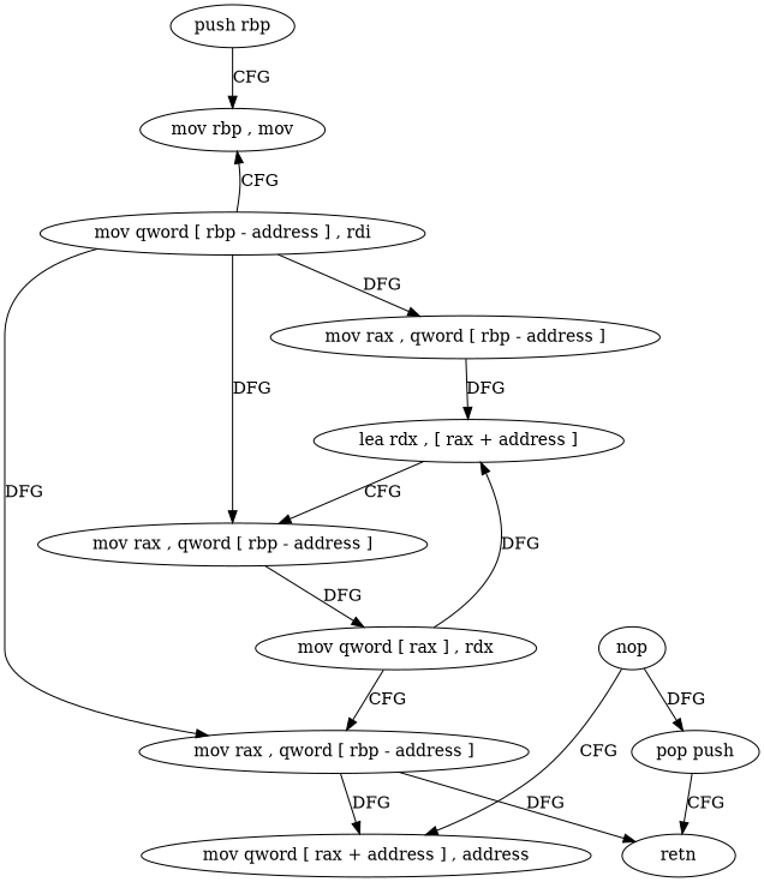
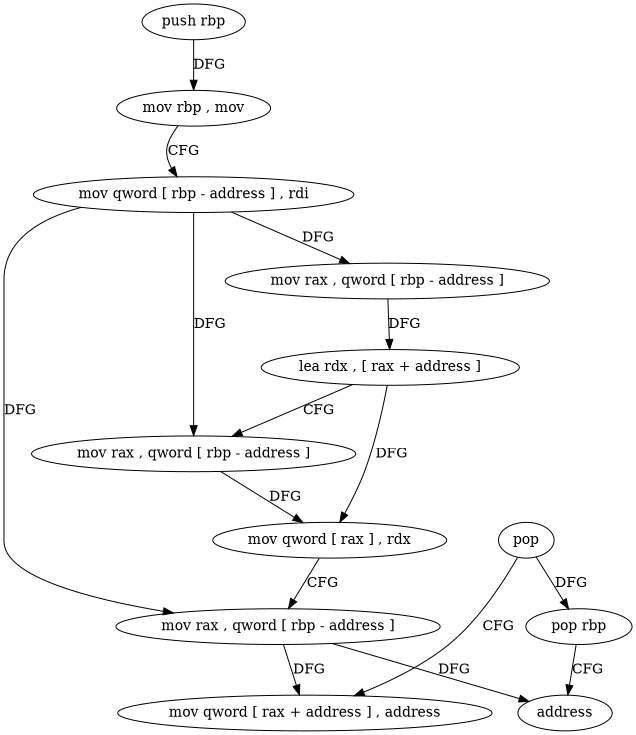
  digraph {
    n1 [label="push rbp"]
    n2 [label="mov rbp , mov"]
    n3 [label="mov qword [ rbp - address ] , rdi"]
    n4 [label="mov rax , qword [ rbp - address ]"]
    n5 [label="mov rax , qword [ rbp - address ]"]
    n6 [label="mov rax , qword [ rbp - address ]"]
    n7 [label="lea rdx , [ rax + address ]"]
    n8 [label="mov qword [ rax ] , rdx"]
    n9 [label="mov qword [ rax + address ] , address"]
-   n10 [label=retn]
-   n11 [label=nop]
-   n12 [label="pop push"]
-   n1 -> n2 [label=CFG]
-   n3 -> n2 [label=CFG]
+   n10 [label=address]
+   n11 [label=pop]
+   n12 [label="pop rbp"]
+   n1 -> n2 [label=DFG]
+   n2 -> n3 [label=CFG]
    n3 -> n4 [label=DFG]
    n3 -> n5 [label=DFG]
    n3 -> n6 [label=DFG]
    n4 -> n7 [label=DFG]
    n5 -> n8 [label=DFG]
    n6 -> n9 [label=DFG]
    n6 -> n10 [label=DFG]
    n7 -> n5 [label=CFG]
-   n8 -> n7 [label=DFG]
+   n7 -> n8 [label=DFG]
    n8 -> n6 [label=CFG]
    n11 -> n9 [label=CFG]
    n11 -> n12 [label=DFG]
    n12 -> n10 [label=CFG]
  }
